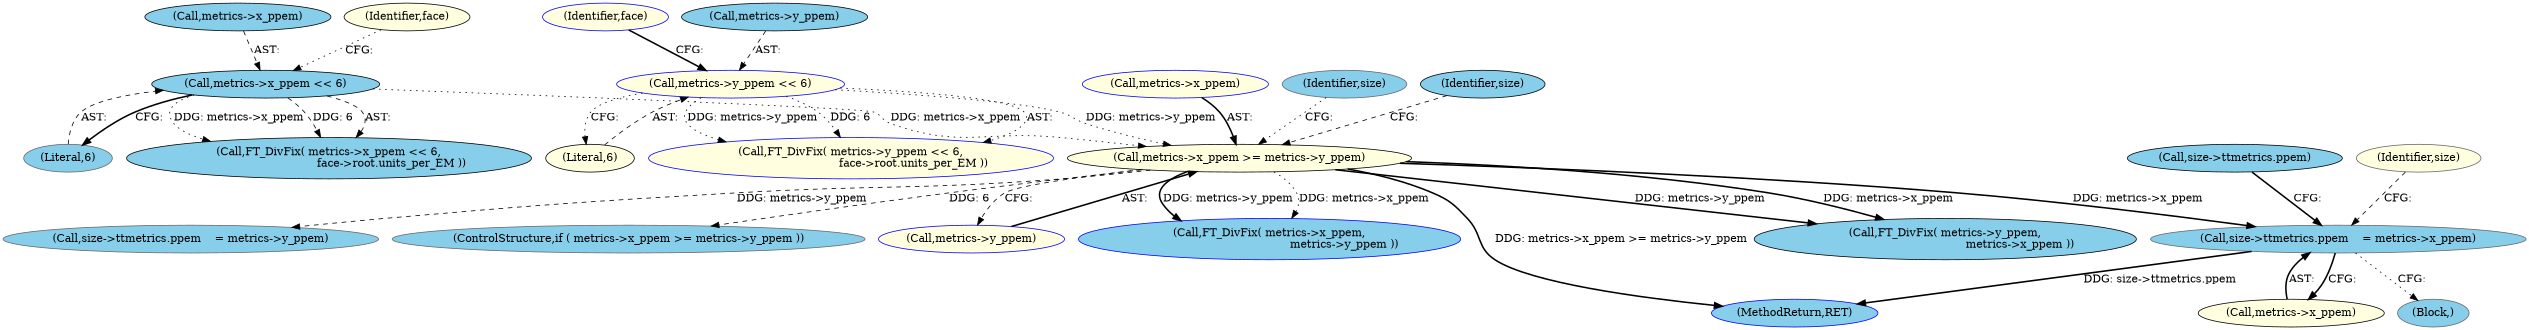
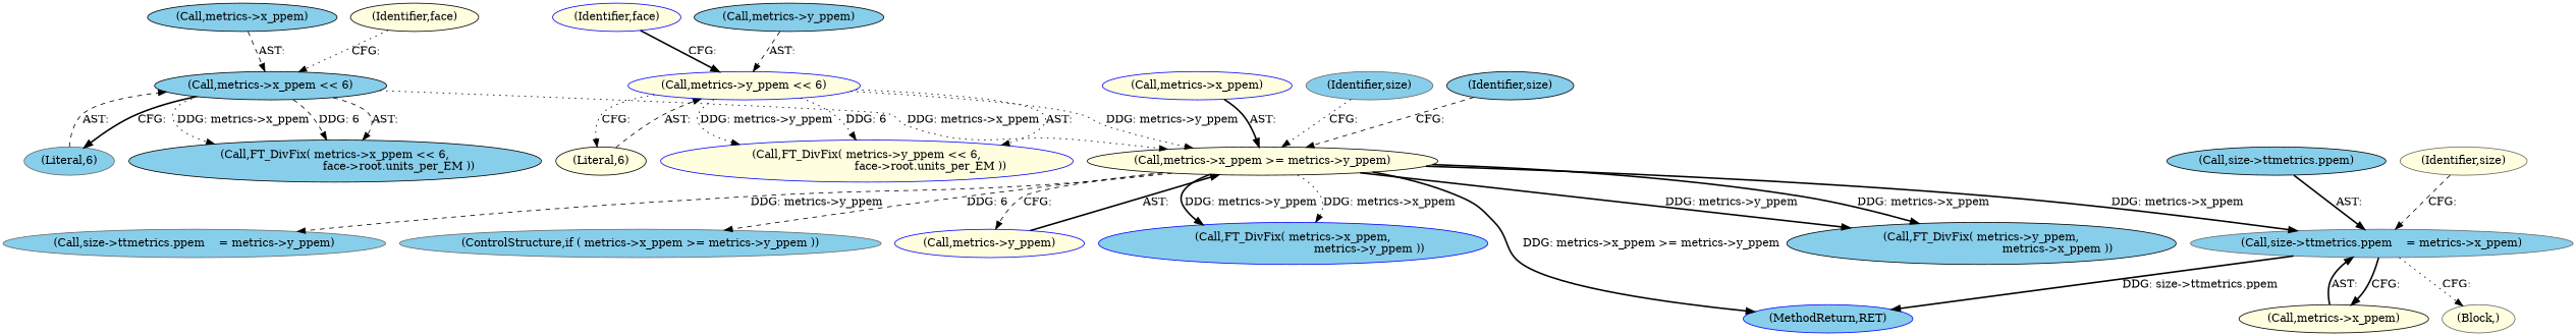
  digraph {
    node [color=black fillcolor=skyblue style=filled]
    edge [style=bold]
    n1 [color=gray40 label="(Call,size->ttmetrics.ppem    = metrics->x_ppem)"]
-   n2 [color=gray40 label="(Block,)"]
+   n2 [color=gray40 fillcolor=lightyellow label="(Block,)"]
    n3 [color=blue label="(MethodReturn,RET)"]
    n4 [fillcolor=lightyellow label="(Call,metrics->x_ppem)"]
    n5 [fillcolor=lightyellow label="(Call,metrics->x_ppem >= metrics->y_ppem)"]
    n6 [color=blue label="(Call,FT_DivFix( metrics->x_ppem,\n                                           metrics->y_ppem ))"]
    n7 [label="(Call,FT_DivFix( metrics->y_ppem,\n                                           metrics->x_ppem ))"]
    n8 [color=gray40 label="(Call,size->ttmetrics.ppem    = metrics->y_ppem)"]
    n9 [color=gray40 label="(ControlStructure,if ( metrics->x_ppem >= metrics->y_ppem ))"]
    n10 [color=blue fillcolor=lightyellow label="(Call,metrics->y_ppem)"]
    n11 [label="(Call,metrics->x_ppem << 6)"]
    n12 [label="(Call,FT_DivFix( metrics->x_ppem << 6,\n                                    face->root.units_per_EM ))"]
    n13 [color=gray40 label="(Literal,6)"]
    n14 [color=blue fillcolor=lightyellow label="(Call,metrics->y_ppem << 6)"]
    n15 [color=blue fillcolor=lightyellow label="(Call,FT_DivFix( metrics->y_ppem << 6,\n                                    face->root.units_per_EM ))"]
    n16 [fillcolor=lightyellow label="(Literal,6)"]
    n17 [label="(Call,size->ttmetrics.ppem)"]
    n18 [label="(Call,metrics->x_ppem)"]
    n19 [color=blue fillcolor=lightyellow label="(Call,metrics->x_ppem)"]
    n20 [color=blue fillcolor=lightyellow label="(Identifier,face)"]
    n21 [label="(Call,metrics->y_ppem)"]
    n22 [fillcolor=lightyellow label="(Identifier,face)"]
    n23 [color=gray40 label="(Identifier,size)"]
    n24 [label="(Identifier,size)"]
    n25 [color=gray40 fillcolor=lightyellow label="(Identifier,size)"]
    n1 -> n2 [label="CFG: " style=dotted]
    n1 -> n3 [label="DDG: size->ttmetrics.ppem"]
    n1 -> n4 [label="CFG: "]
    n4 -> n1 [label="AST: "]
    n5 -> n1 [label="DDG: metrics->x_ppem"]
    n5 -> n3 [label="DDG: metrics->x_ppem >= metrics->y_ppem"]
    n5 -> n6 [label="DDG: metrics->x_ppem" style=dotted]
    n5 -> n6 [label="DDG: metrics->y_ppem"]
    n5 -> n7 [label="DDG: metrics->y_ppem"]
    n5 -> n7 [label="DDG: metrics->x_ppem"]
    n5 -> n8 [label="DDG: metrics->y_ppem" style=dashed]
    n5 -> n9 [label="DDG: 6" style=dashed]
    n5 -> n10 [label="CFG: " style=dashed]
    n10 -> n5 [label="AST: "]
    n11 -> n5 [label="DDG: metrics->x_ppem" style=dotted]
    n11 -> n12 [label="AST: " style=dashed]
    n11 -> n12 [label="DDG: metrics->x_ppem" style=dotted]
    n11 -> n12 [label="DDG: 6" style=dashed]
    n11 -> n13 [label="CFG: "]
    n13 -> n11 [label="AST: " style=dashed]
    n14 -> n5 [label="DDG: metrics->y_ppem" style=dotted]
    n14 -> n15 [label="AST: " style=dotted]
    n14 -> n15 [label="DDG: metrics->y_ppem" style=dotted]
    n14 -> n15 [label="DDG: 6" style=dotted]
    n14 -> n16 [label="CFG: " style=dotted]
    n16 -> n14 [label="AST: " style=dashed]
-   n17 -> n1 [label="CFG: "]
+   n17 -> n1 [label="AST: "]
    n18 -> n11 [label="AST: " style=dashed]
    n19 -> n5 [label="AST: "]
    n20 -> n14 [label="CFG: "]
    n21 -> n14 [label="AST: " style=dashed]
    n22 -> n11 [label="CFG: " style=dotted]
    n23 -> n5 [label="CFG: " style=dotted]
    n24 -> n5 [label="CFG: " style=dashed]
    n25 -> n1 [label="CFG: " style=dashed]
  }
